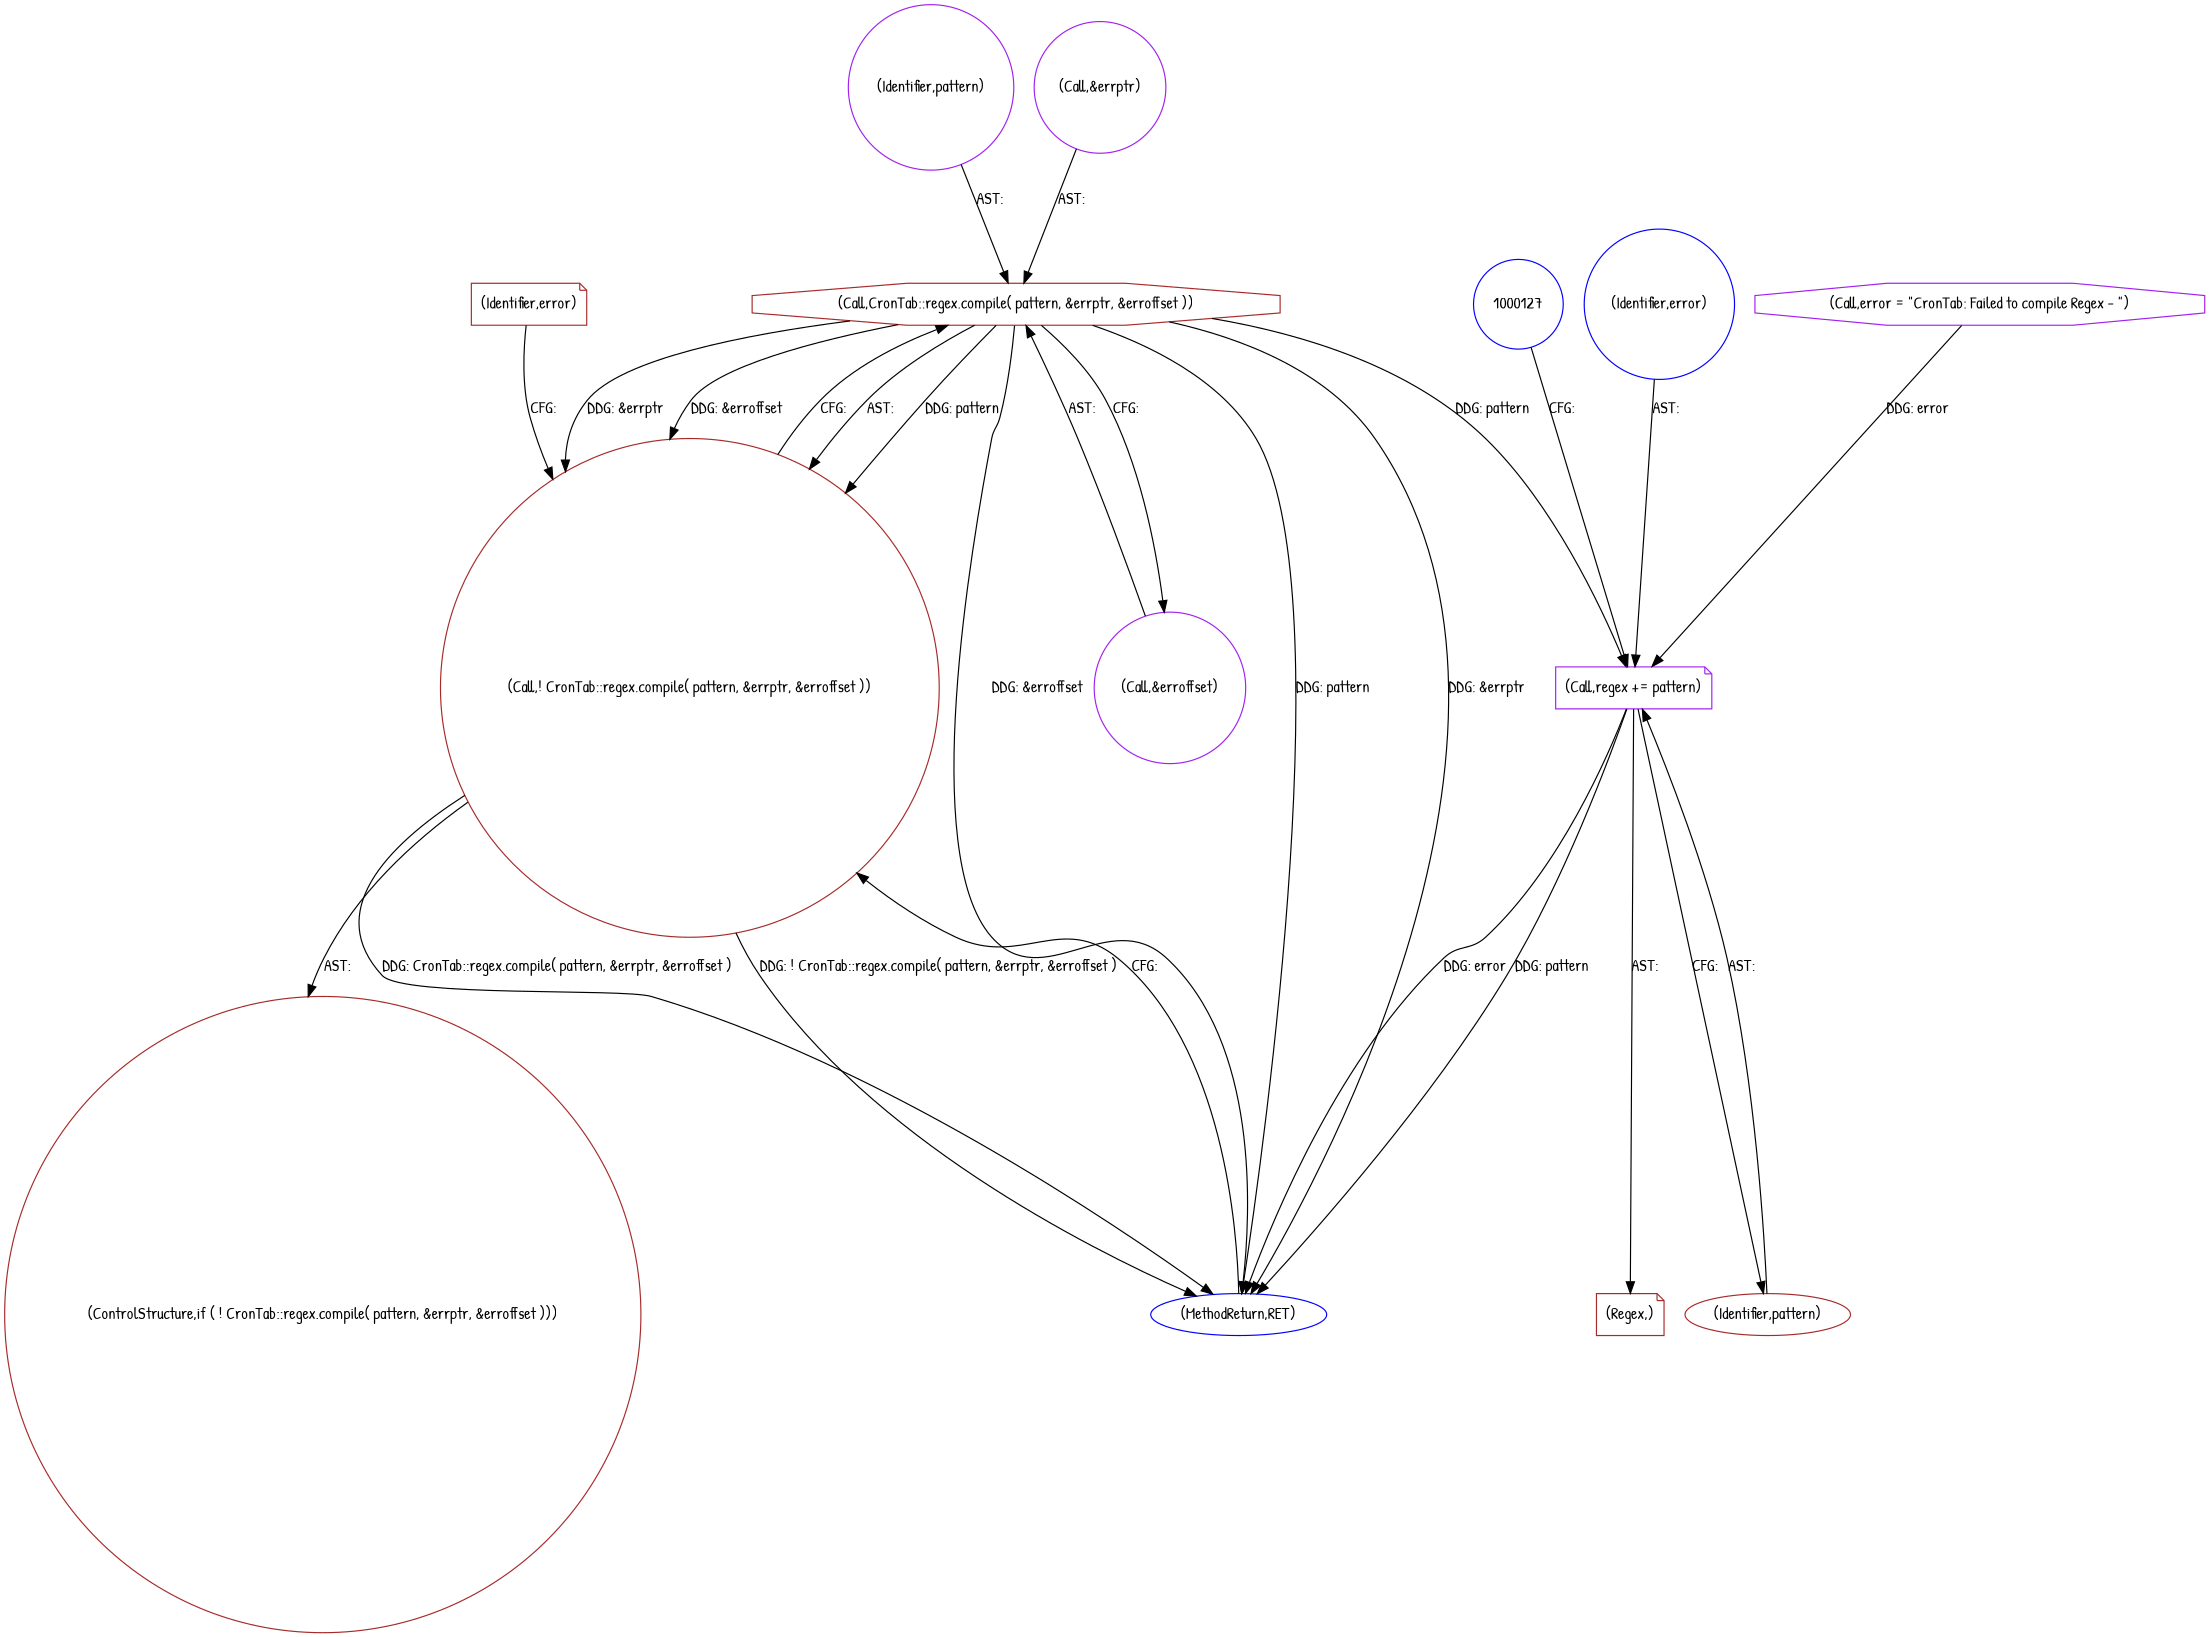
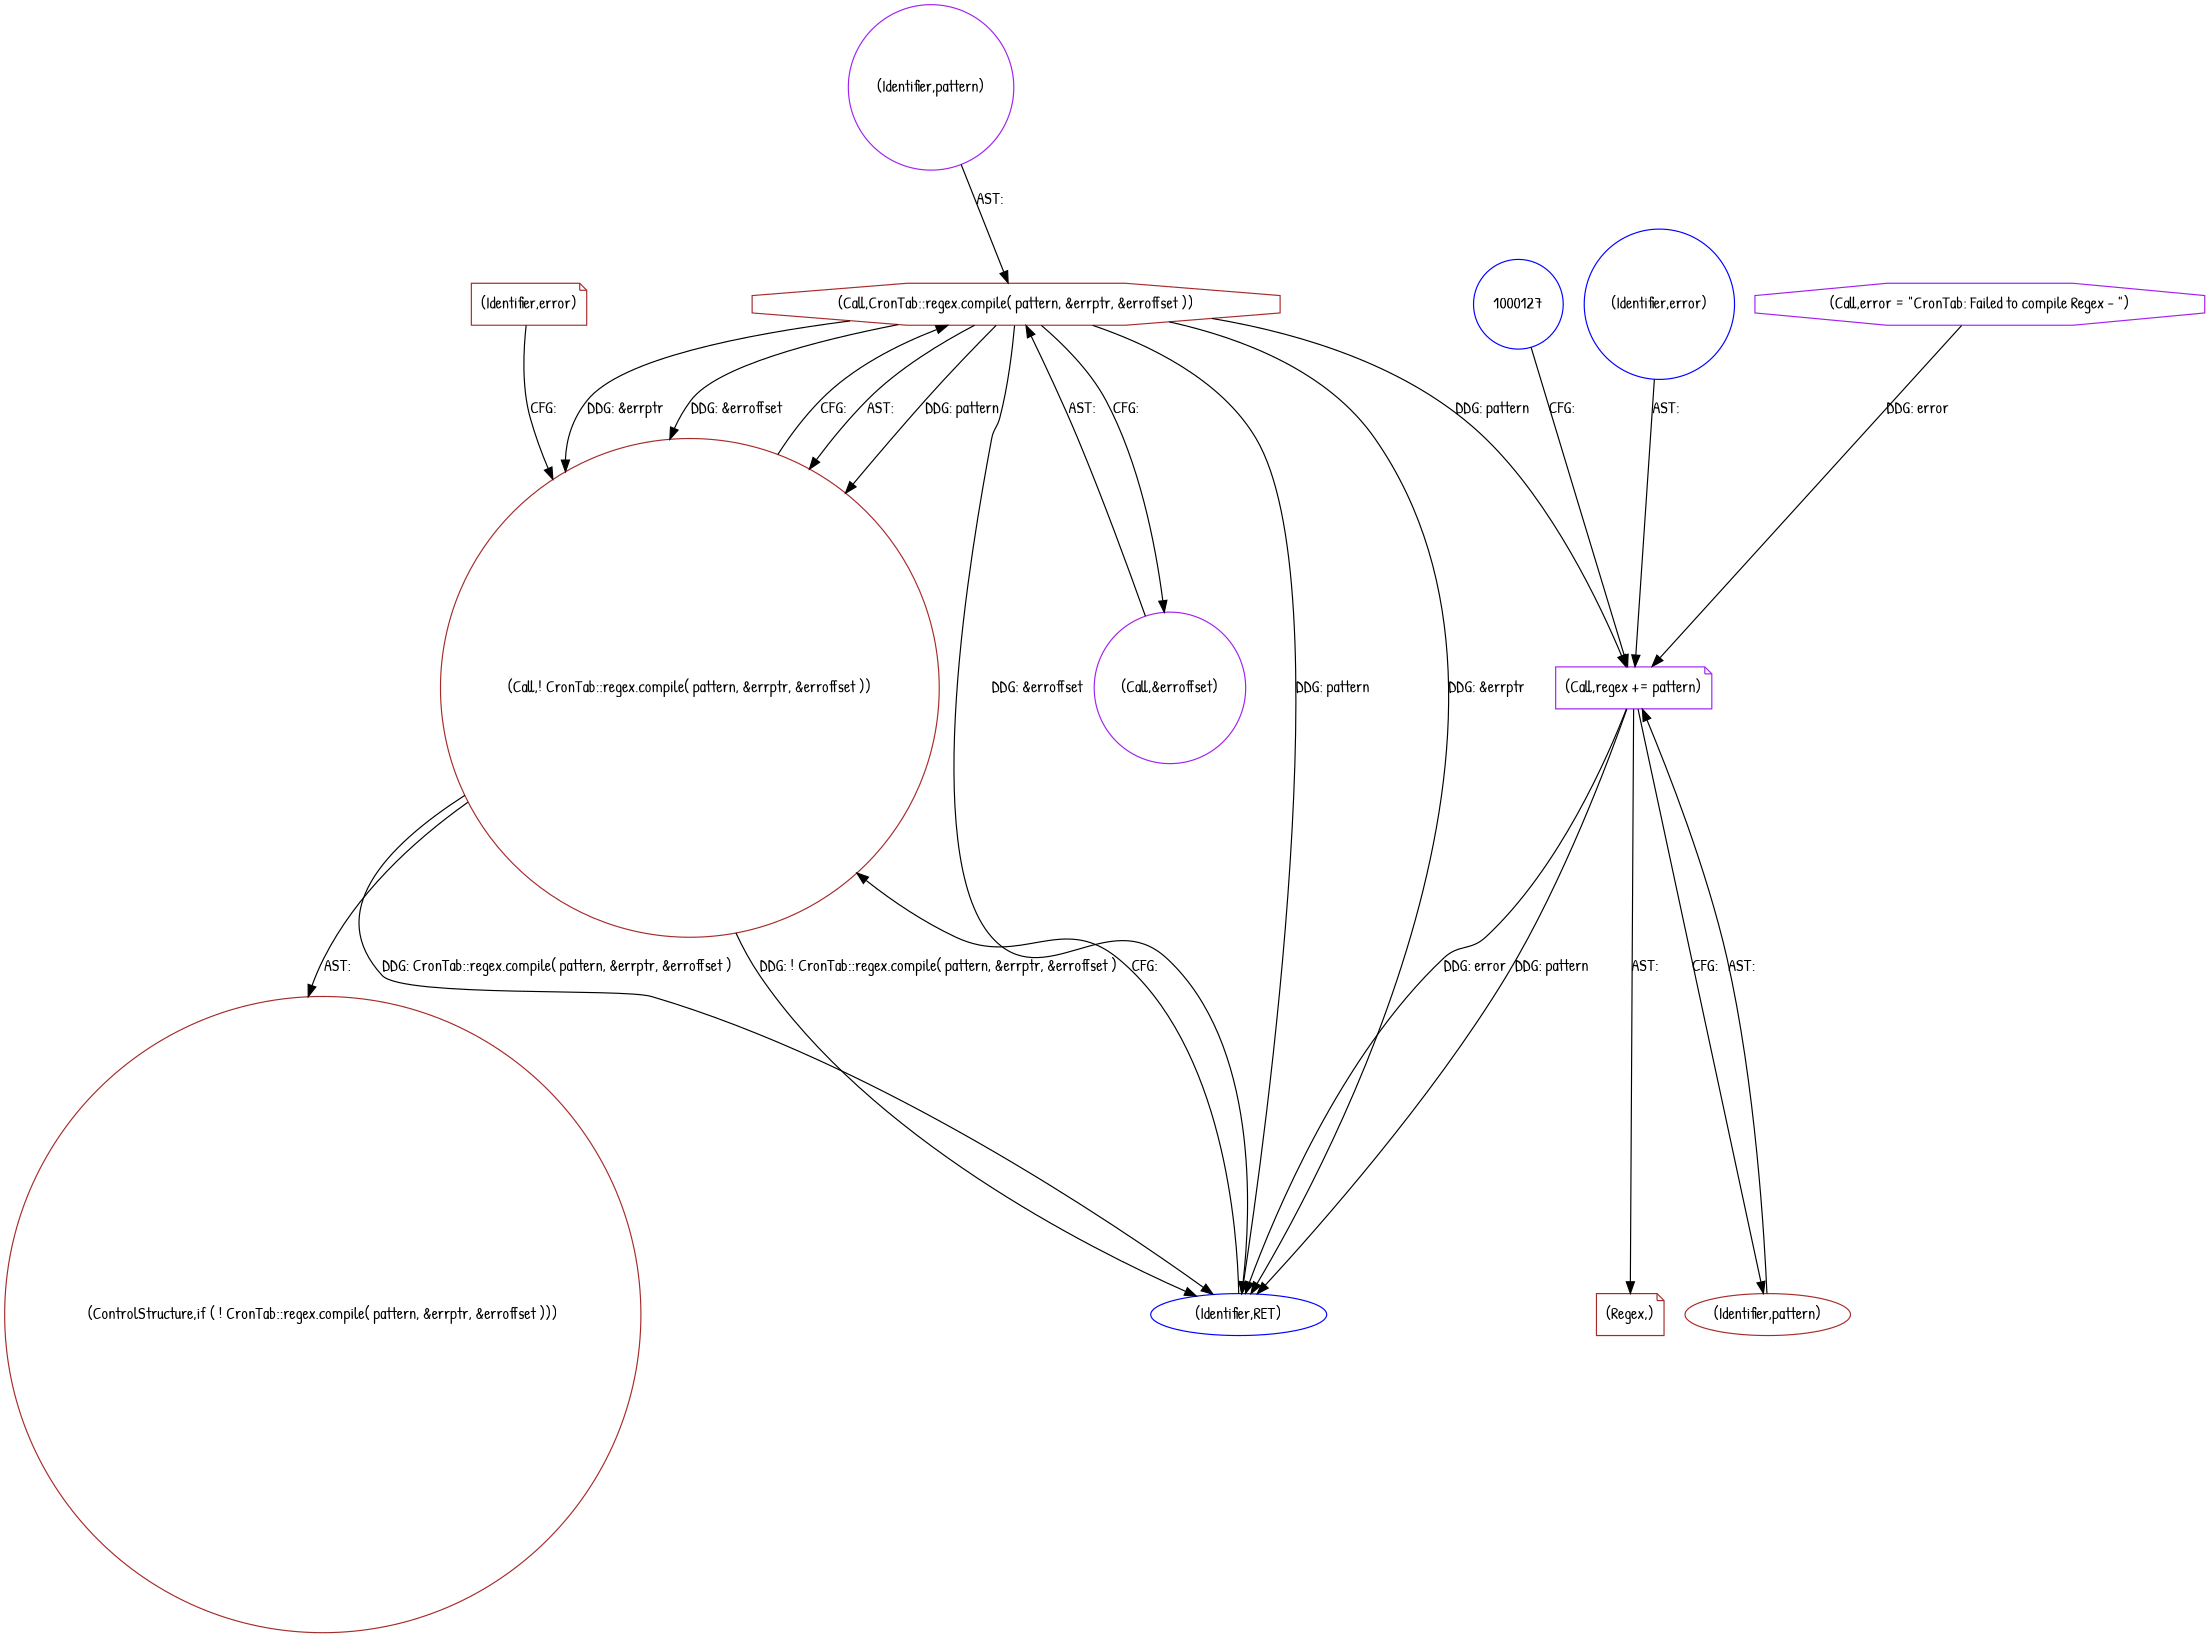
  digraph {
    fontname="Patrick Hand"
    node [color=brown fontname="Patrick Hand" shape=circle]
    edge [fontname="Patrick Hand"]
    n1 [label="(Call,CronTab::regex.compile( pattern, &errptr, &erroffset ))" shape=octagon]
    n2 [label="(Call,! CronTab::regex.compile( pattern, &errptr, &erroffset ))"]
    n3 [color=purple label="(Call,regex += pattern)" shape=note]
-   n4 [color=blue label="(MethodReturn,RET)" shape=ellipse]
+   n4 [color=blue label="(Identifier,RET)" shape=ellipse]
    n5 [color=purple label="(Call,&erroffset)"]
    n6 [label="(ControlStructure,if ( ! CronTab::regex.compile( pattern, &errptr, &erroffset )))"]
    n7 [label="(Regex,)" shape=note]
    n8 [label="(Identifier,pattern)" shape=ellipse]
    n9 [color=blue label="(Identifier,error)"]
    n10 [color=purple label="(Call,error = \"CronTab: Failed to compile Regex - \")" shape=octagon]
    n11 [color=purple label="(Identifier,pattern)"]
-   n12 [color=purple label="(Call,&errptr)"]
    n13 [label="(Identifier,error)" shape=note]
    1000127 [color=blue]
    n1 -> n2 [label="AST: "]
    n1 -> n2 [label="DDG: pattern"]
    n1 -> n2 [label="DDG: &errptr"]
    n1 -> n2 [label="DDG: &erroffset"]
    n1 -> n3 [label="DDG: pattern"]
    n1 -> n4 [label="DDG: &erroffset"]
    n1 -> n4 [label="DDG: pattern"]
    n1 -> n4 [label="DDG: &errptr"]
    n1 -> n5 [label="CFG: "]
    n2 -> n1 [label="CFG: "]
    n2 -> n4 [label="DDG: CronTab::regex.compile( pattern, &errptr, &erroffset )"]
    n2 -> n4 [label="DDG: ! CronTab::regex.compile( pattern, &errptr, &erroffset )"]
    n2 -> n6 [label="AST: "]
    n3 -> n4 [label="DDG: error"]
    n3 -> n4 [label="DDG: pattern"]
    n3 -> n7 [label="AST: "]
    n3 -> n8 [label="CFG: "]
    n4 -> n2 [label="CFG: "]
    n5 -> n1 [label="AST: "]
    n8 -> n3 [label="AST: "]
    n9 -> n3 [label="AST: "]
    n10 -> n3 [label="DDG: error"]
    n11 -> n1 [label="AST: "]
-   n12 -> n1 [label="AST: "]
    n13 -> n2 [label="CFG: "]
    1000127 -> n3 [label="CFG: "]
  }
